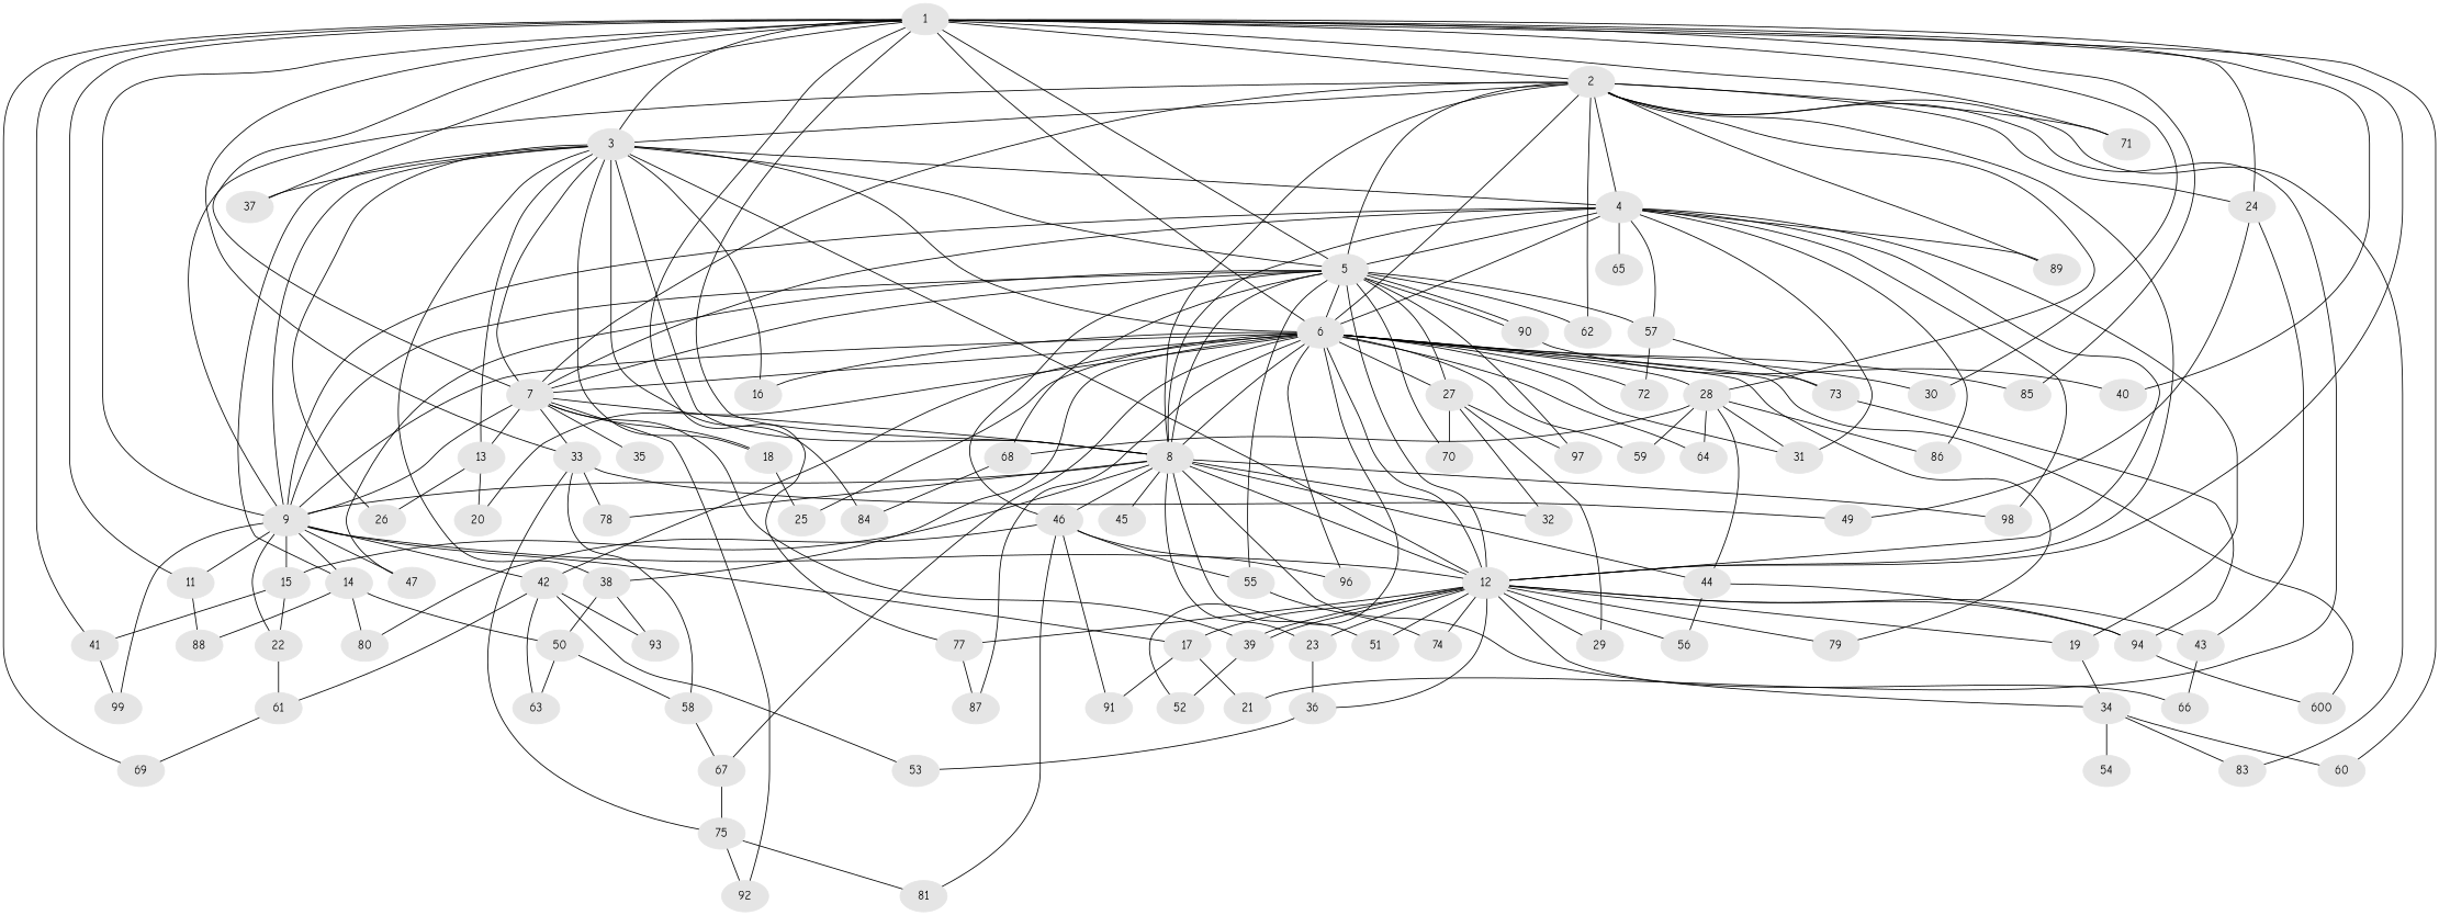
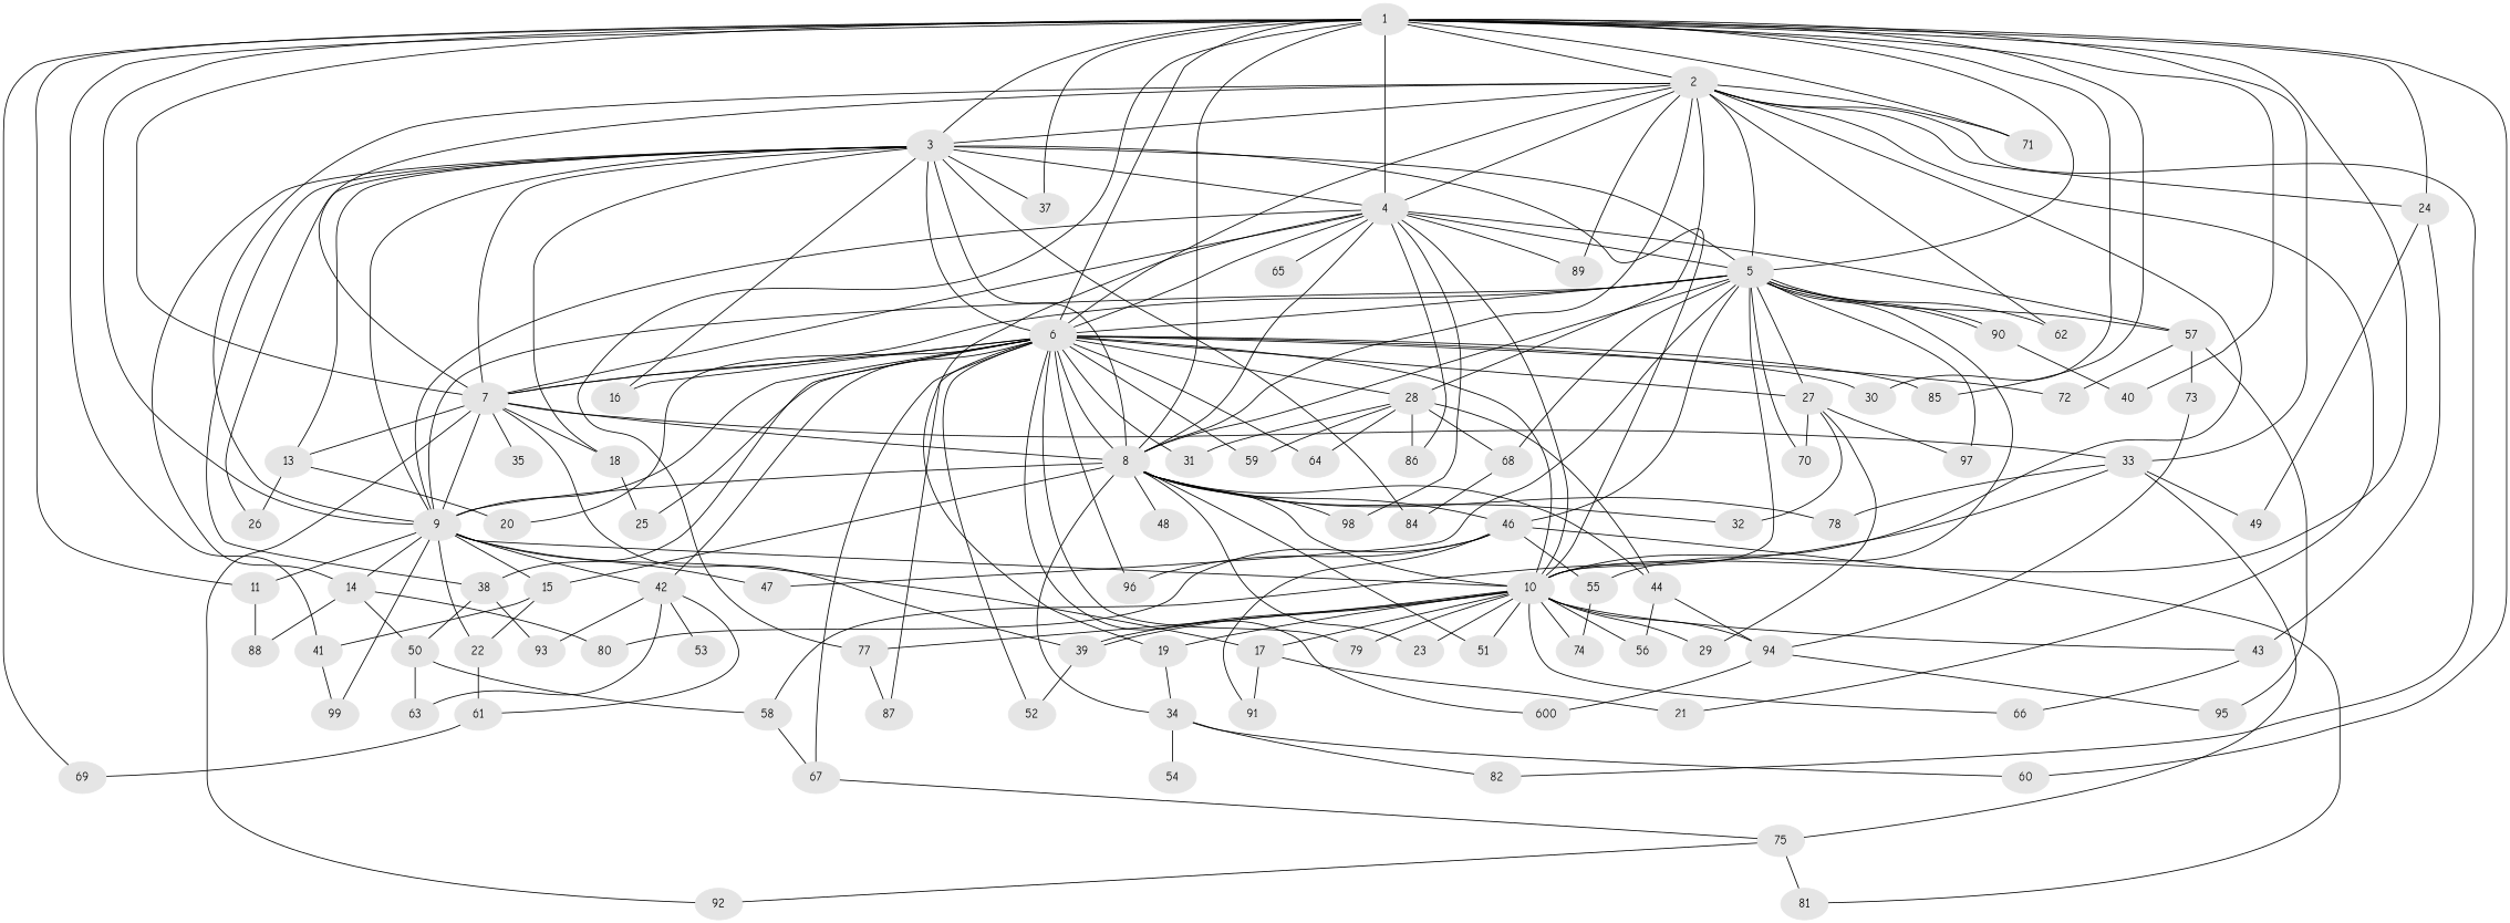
  graph {
    fontname="Comic Neue"
    node [color=gray90 fontname="Comic Neue" style=filled]
    edge [fontname="Comic Neue"]
    1
    2
    3
    4
    5
    6
    7
    8
    9
-   10 [label=12]
+   10
    11
    24
    30
    33
    37
    40
    41
    60
    69
    71
    77
    85
    21
    28
    62
-   82 [label=83]
+   82
    89
    13
    14
    16
    18
    26
    38
    84
    19
    57
    65
    86
    98
    27
    46
    47
    55
    68
    70
    90
    97
    20
    25
    31
    42
    52
    59
    64
    67
    72
    73
    79
    87
    96
    n61 [label=600]
    35
    92
    39
    15
    23
    32
    34
    44
-   48 [label=45]
+   48
    51
    78
    17
    22
    99
    29
-   36
    43
    56
    66
    74
    94
    88
    49
    58
    75
    50
    80
    93
+   95
    91
    81
    61
    53
    63
    54
    1 -- 2
    1 -- 3
-   31 -- 4
+   1 -- 4
    1 -- 5
    1 -- 6
    1 -- 7
    1 -- 8
    1 -- 9
    1 -- 10
    1 -- 11
    1 -- 24
    1 -- 30
    1 -- 33
    1 -- 37
    1 -- 40
    1 -- 41
    1 -- 60
    1 -- 69
    1 -- 71
    1 -- 77
    1 -- 85
    2 -- 3
    2 -- 4
    2 -- 5
    2 -- 6
    2 -- 7
    2 -- 8
    2 -- 9
    2 -- 10
    2 -- 24
    2 -- 71
    2 -- 21
    2 -- 28
    2 -- 62
    2 -- 82
    2 -- 89
    3 -- 4
    3 -- 5
    3 -- 6
    3 -- 7
    3 -- 8
    3 -- 9
    3 -- 10
    3 -- 37
    3 -- 13
    3 -- 14
    3 -- 16
    3 -- 18
    3 -- 26
    3 -- 38
    3 -- 84
    4 -- 5
    4 -- 6
    4 -- 7
    4 -- 8
    4 -- 9
    4 -- 10
    4 -- 89
    4 -- 19
    4 -- 57
    4 -- 65
    4 -- 86
    4 -- 98
    5 -- 6
    5 -- 7
    5 -- 8
    5 -- 9
    5 -- 10
    5 -- 62
    5 -- 57
    5 -- 27
    5 -- 46
    5 -- 47
    5 -- 55
    5 -- 68
    5 -- 70
    5 -- 90
    5 -- 90
    5 -- 97
    6 -- 7
    6 -- 8
    6 -- 9
    6 -- 10
    6 -- 30
    6 -- 85
    6 -- 28
    6 -- 16
    6 -- 38
    6 -- 27
    6 -- 20
    6 -- 25
    6 -- 31
    6 -- 42
    6 -- 52
    6 -- 59
    6 -- 64
    6 -- 67
    6 -- 72
-   6 -- 73
    6 -- 79
    6 -- 87
    6 -- 96
    6 -- n61
    7 -- 8
    7 -- 9
    7 -- 33
    7 -- 13
    7 -- 18
    7 -- 35
    7 -- 92
    7 -- 39
    8 -- 9
    8 -- 10
    8 -- 98
    8 -- 46
    8 -- 15
    8 -- 23
    8 -- 32
    8 -- 34
    8 -- 44
    8 -- 48
    8 -- 51
    8 -- 78
    9 -- 10
    9 -- 11
    9 -- 14
    9 -- 47
    9 -- 42
    9 -- 15
    9 -- 17
    9 -- 22
    9 -- 99
    10 -- 77
    10 -- 19
    10 -- 79
    10 -- 39
    10 -- 39
    10 -- 23
    10 -- 51
    10 -- 17
    10 -- 29
-   10 -- 36
    10 -- 43
    10 -- 56
    10 -- 66
    10 -- 74
    10 -- 94
    11 -- 88
    24 -- 43
    24 -- 49
    33 -- 78
    33 -- 49
    33 -- 58
    33 -- 75
    41 -- 99
    77 -- 87
    28 -- 86
    28 -- 68
    28 -- 31
    28 -- 59
    28 -- 64
    28 -- 44
    13 -- 26
    13 -- 20
    14 -- 88
    14 -- 50
    14 -- 80
    18 -- 25
    38 -- 50
    38 -- 93
    19 -- 34
    57 -- 72
    57 -- 73
+   57 -- 95
    27 -- 70
    27 -- 97
    27 -- 32
    27 -- 29
    46 -- 55
    46 -- 96
    46 -- 80
    46 -- 91
    46 -- 81
    55 -- 74
    68 -- 84
    90 -- 40
    42 -- 93
    42 -- 61
    42 -- 53
    42 -- 63
    67 -- 75
    73 -- 94
    39 -- 52
    15 -- 41
    15 -- 22
-   23 -- 36
    34 -- 60
    34 -- 82
    34 -- 54
    44 -- 56
    44 -- 94
    17 -- 21
    17 -- 91
    22 -- 61
-   36 -- 53
    43 -- 66
    94 -- n61
+   94 -- 95
    58 -- 67
    75 -- 92
    75 -- 81
    50 -- 58
    50 -- 63
    61 -- 69
  }
